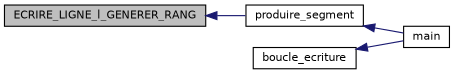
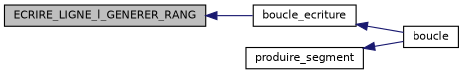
  digraph {
    rankdir=LR
    node [color=black fillcolor=white fontname=Helvetica fontsize=10 shape=record style=filled]
    edge [color=midnightblue dir=back fontname=Helvetica fontsize=10 labelfontname=Helvetica labelfontsize=10 style=solid]
    n1 [fillcolor=grey75 fontcolor=black height=0.2 label=ECRIRE_LIGNE_l_GENERER_RANG width=0.4]
    n2 [height=0.2 label=boucle_ecriture width=0.4]
-   n3 [height=0.2 label=main width=0.4]
+   n3 [height=0.2 label=boucle width=0.4]
    n4 [height=0.2 label=produire_segment width=0.4]
-   n1 -> n4
+   n1 -> n2
    n2 -> n3
    n4 -> n3
  }
